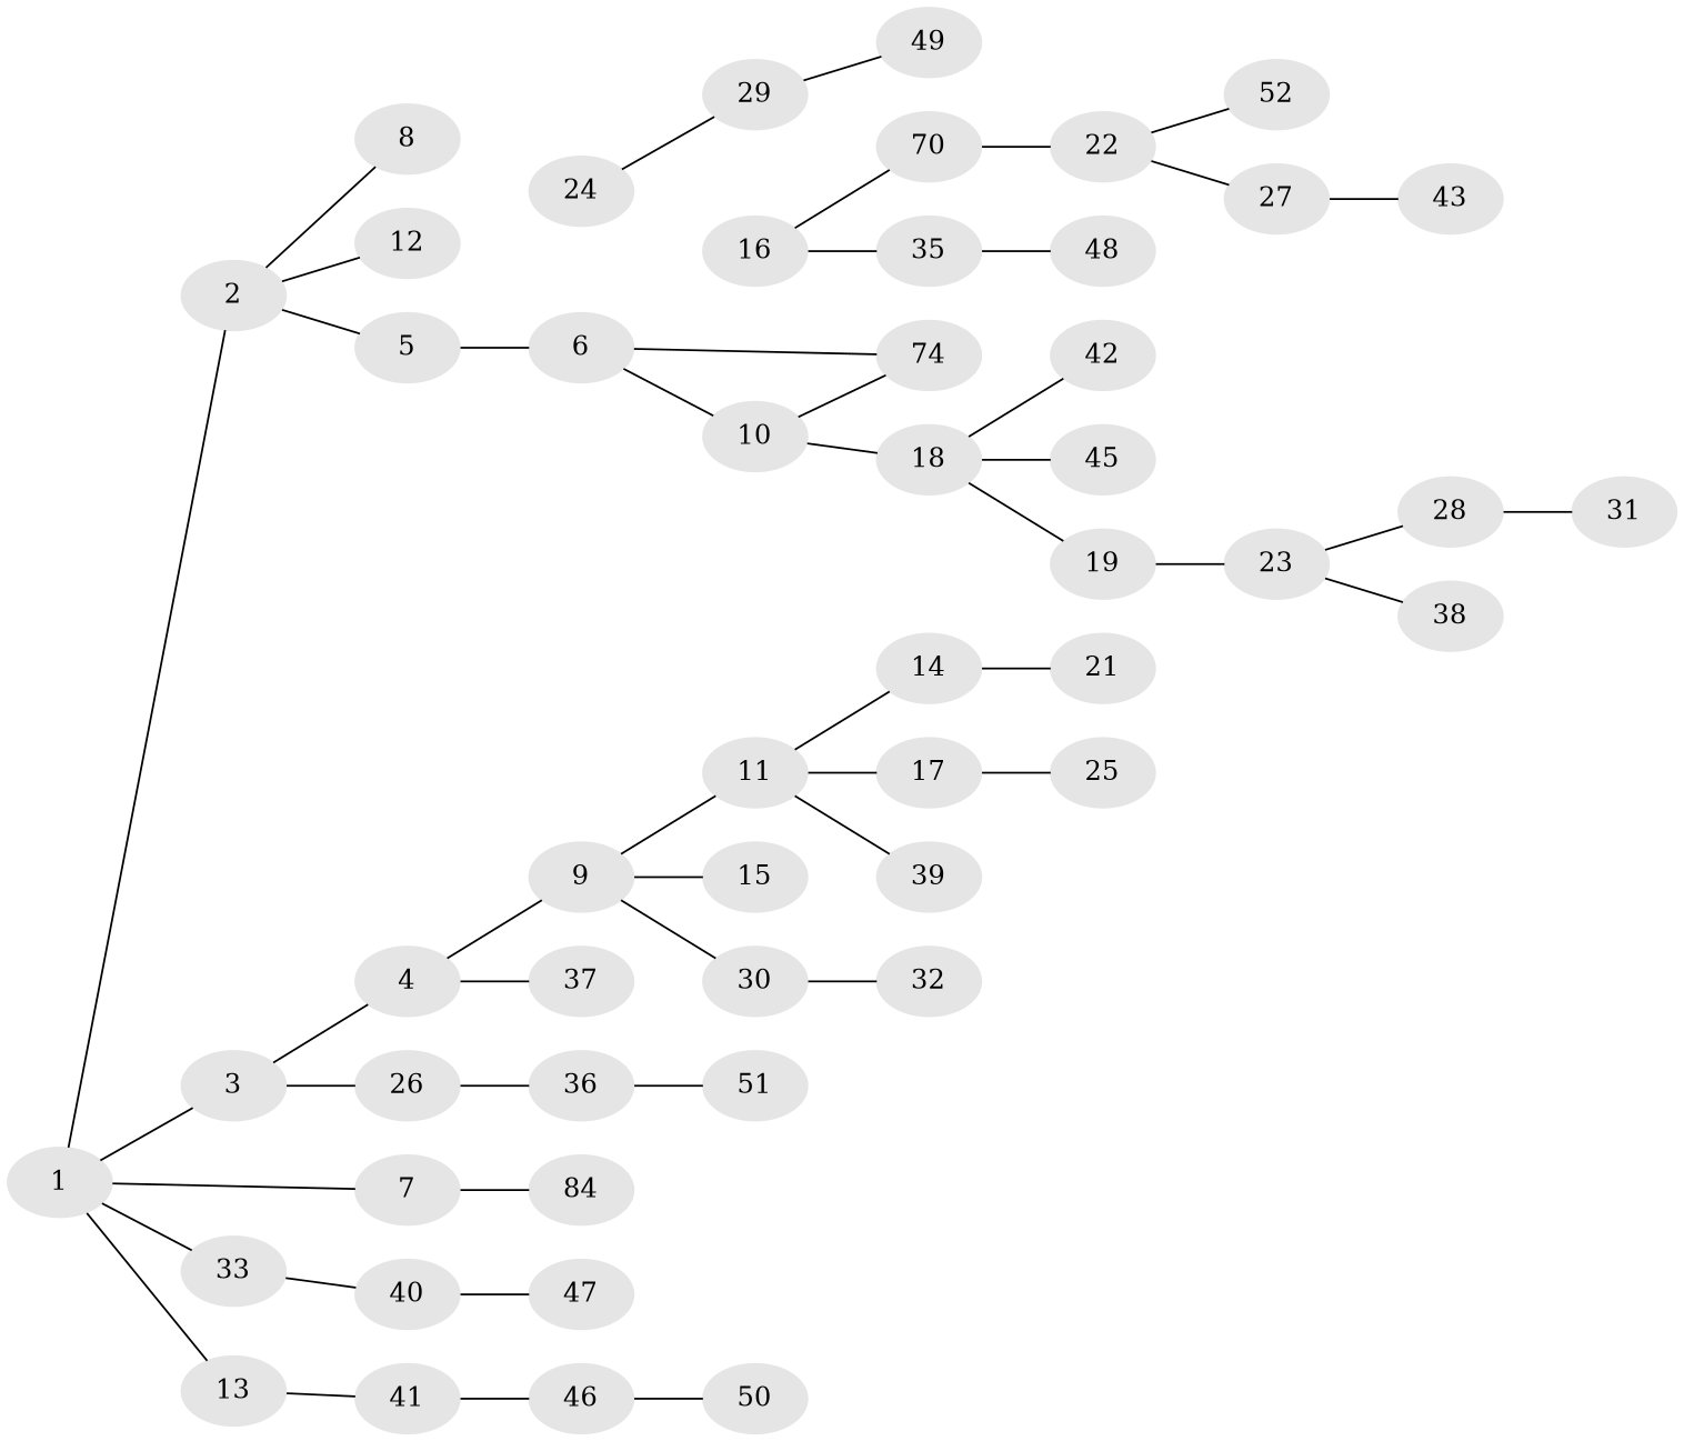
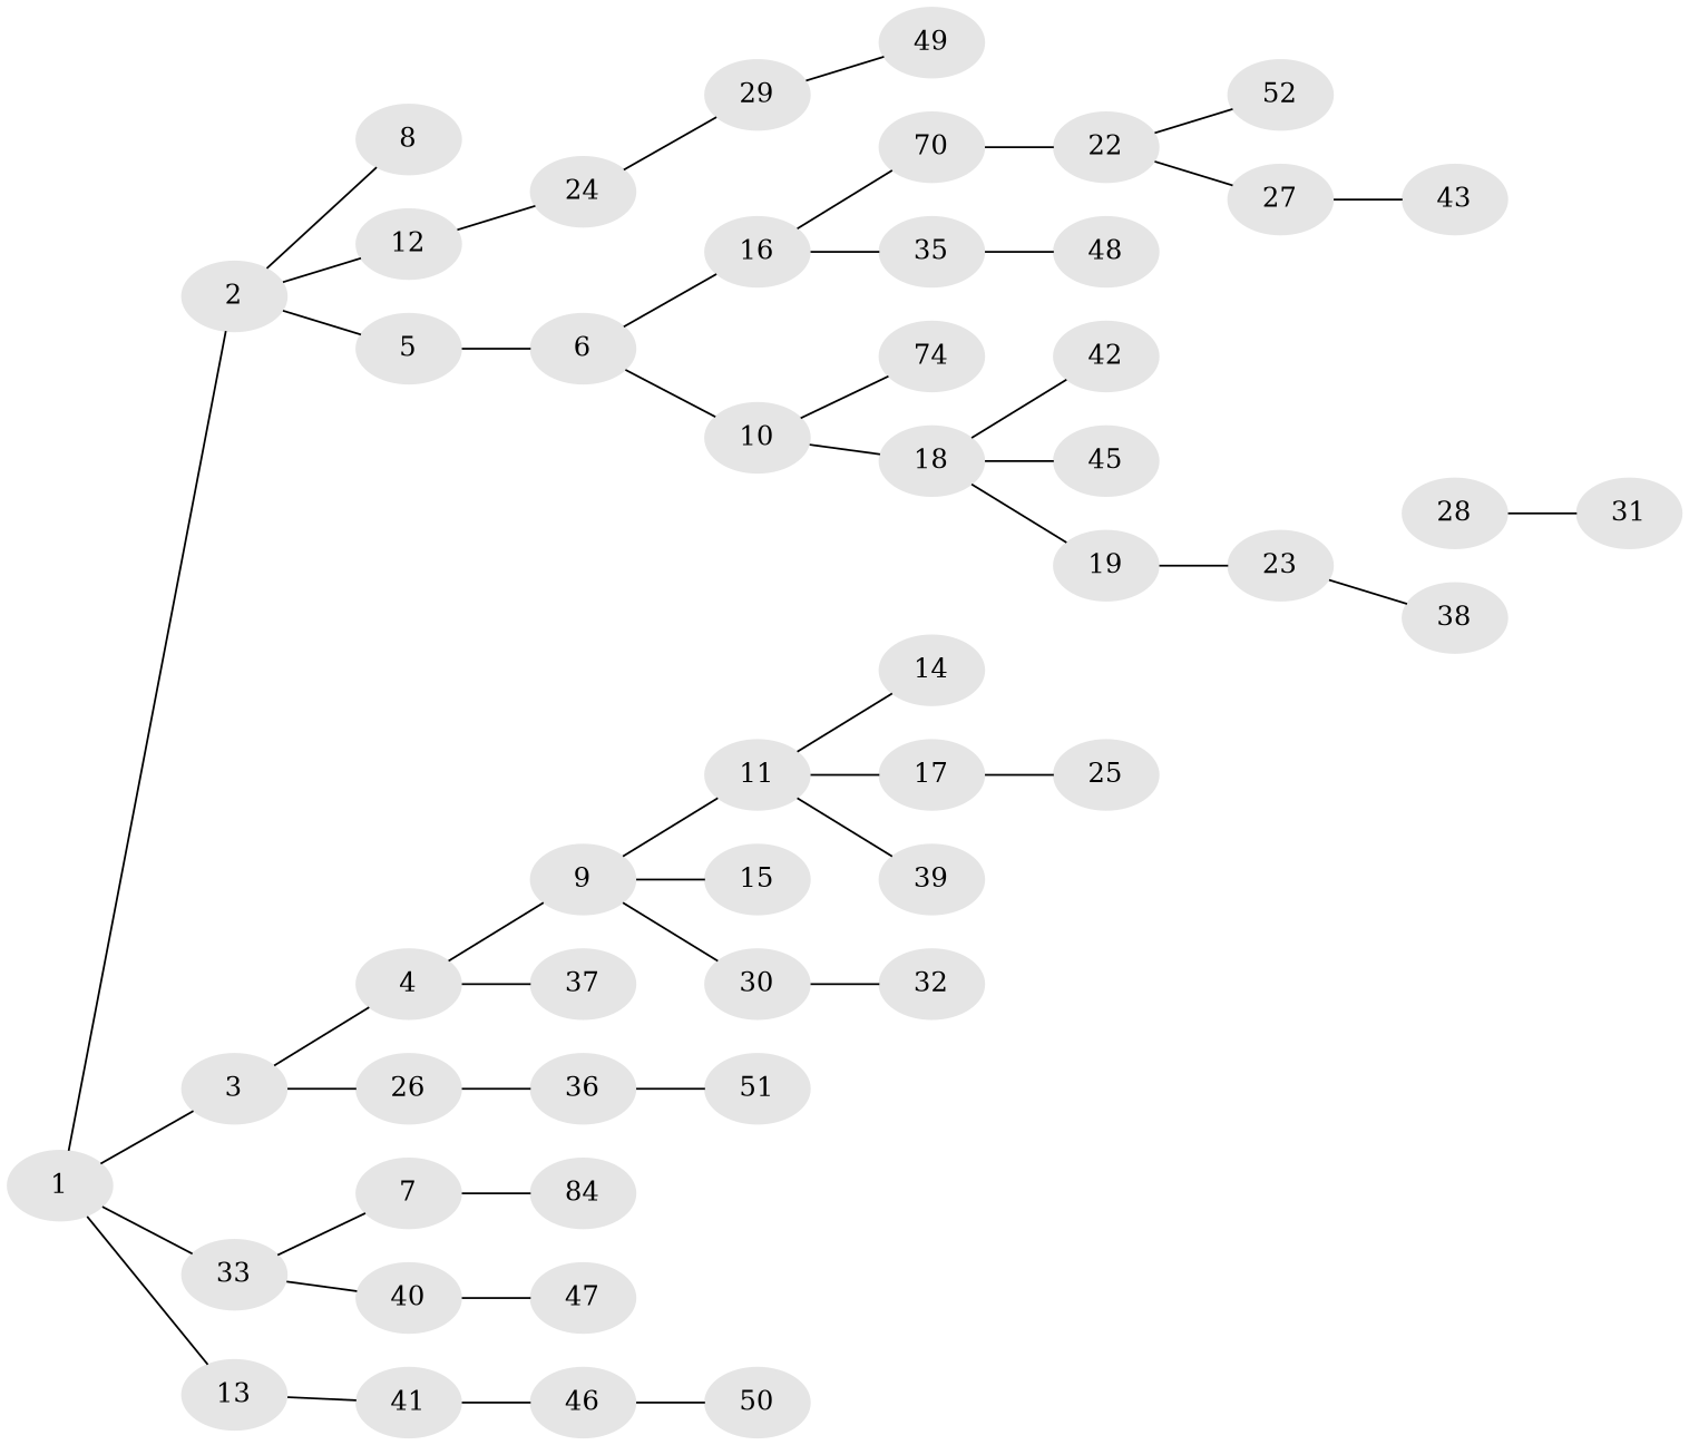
  graph {
    rankdir=LR
    node [color=gray90 style=filled]
    edge [weight=1.0]
    1
    2
    3
    7
    13
    33
    5
    8
    12
    4
    26
    n12 [label=84]
    41
    40
    6
    24
    9
    37
    36
    11
    15
    30
    10
    16
    18
    n26 [label=74]
    n27 [label=70]
    35
    14
    17
    39
    32
    19
    42
    45
-   21
    25
    29
    46
    22
    48
    23
    28
    38
    27
    52
    43
    31
    49
    51
    47
    50
    1 -- 2
    1 -- 3
-   1 -- 7
+   33 -- 7
    1 -- 13
    1 -- 33
    2 -- 5
    2 -- 8
    2 -- 12
    3 -- 4
    3 -- 26
    7 -- n12
    13 -- 41
    33 -- 40
    5 -- 6
+   12 -- 24
    4 -- 9
    4 -- 37 [weight=2.0]
    26 -- 36
    41 -- 46
    40 -- 47
    6 -- 10
-   6 -- n26
+   6 -- 16
    24 -- 29
    9 -- 11
    9 -- 15
    9 -- 30
    36 -- 51
    11 -- 14
    11 -- 17
    11 -- 39
    30 -- 32
    10 -- 18
    10 -- n26
    16 -- n27
    16 -- 35
    18 -- 19
    18 -- 42
    18 -- 45
    n27 -- 22
    35 -- 48
-   14 -- 21
    17 -- 25 [weight=2.0]
    19 -- 23
    29 -- 49
    46 -- 50
    22 -- 27
    22 -- 52
-   23 -- 28
    23 -- 38
    28 -- 31 [weight=3.0]
    27 -- 43
  }
